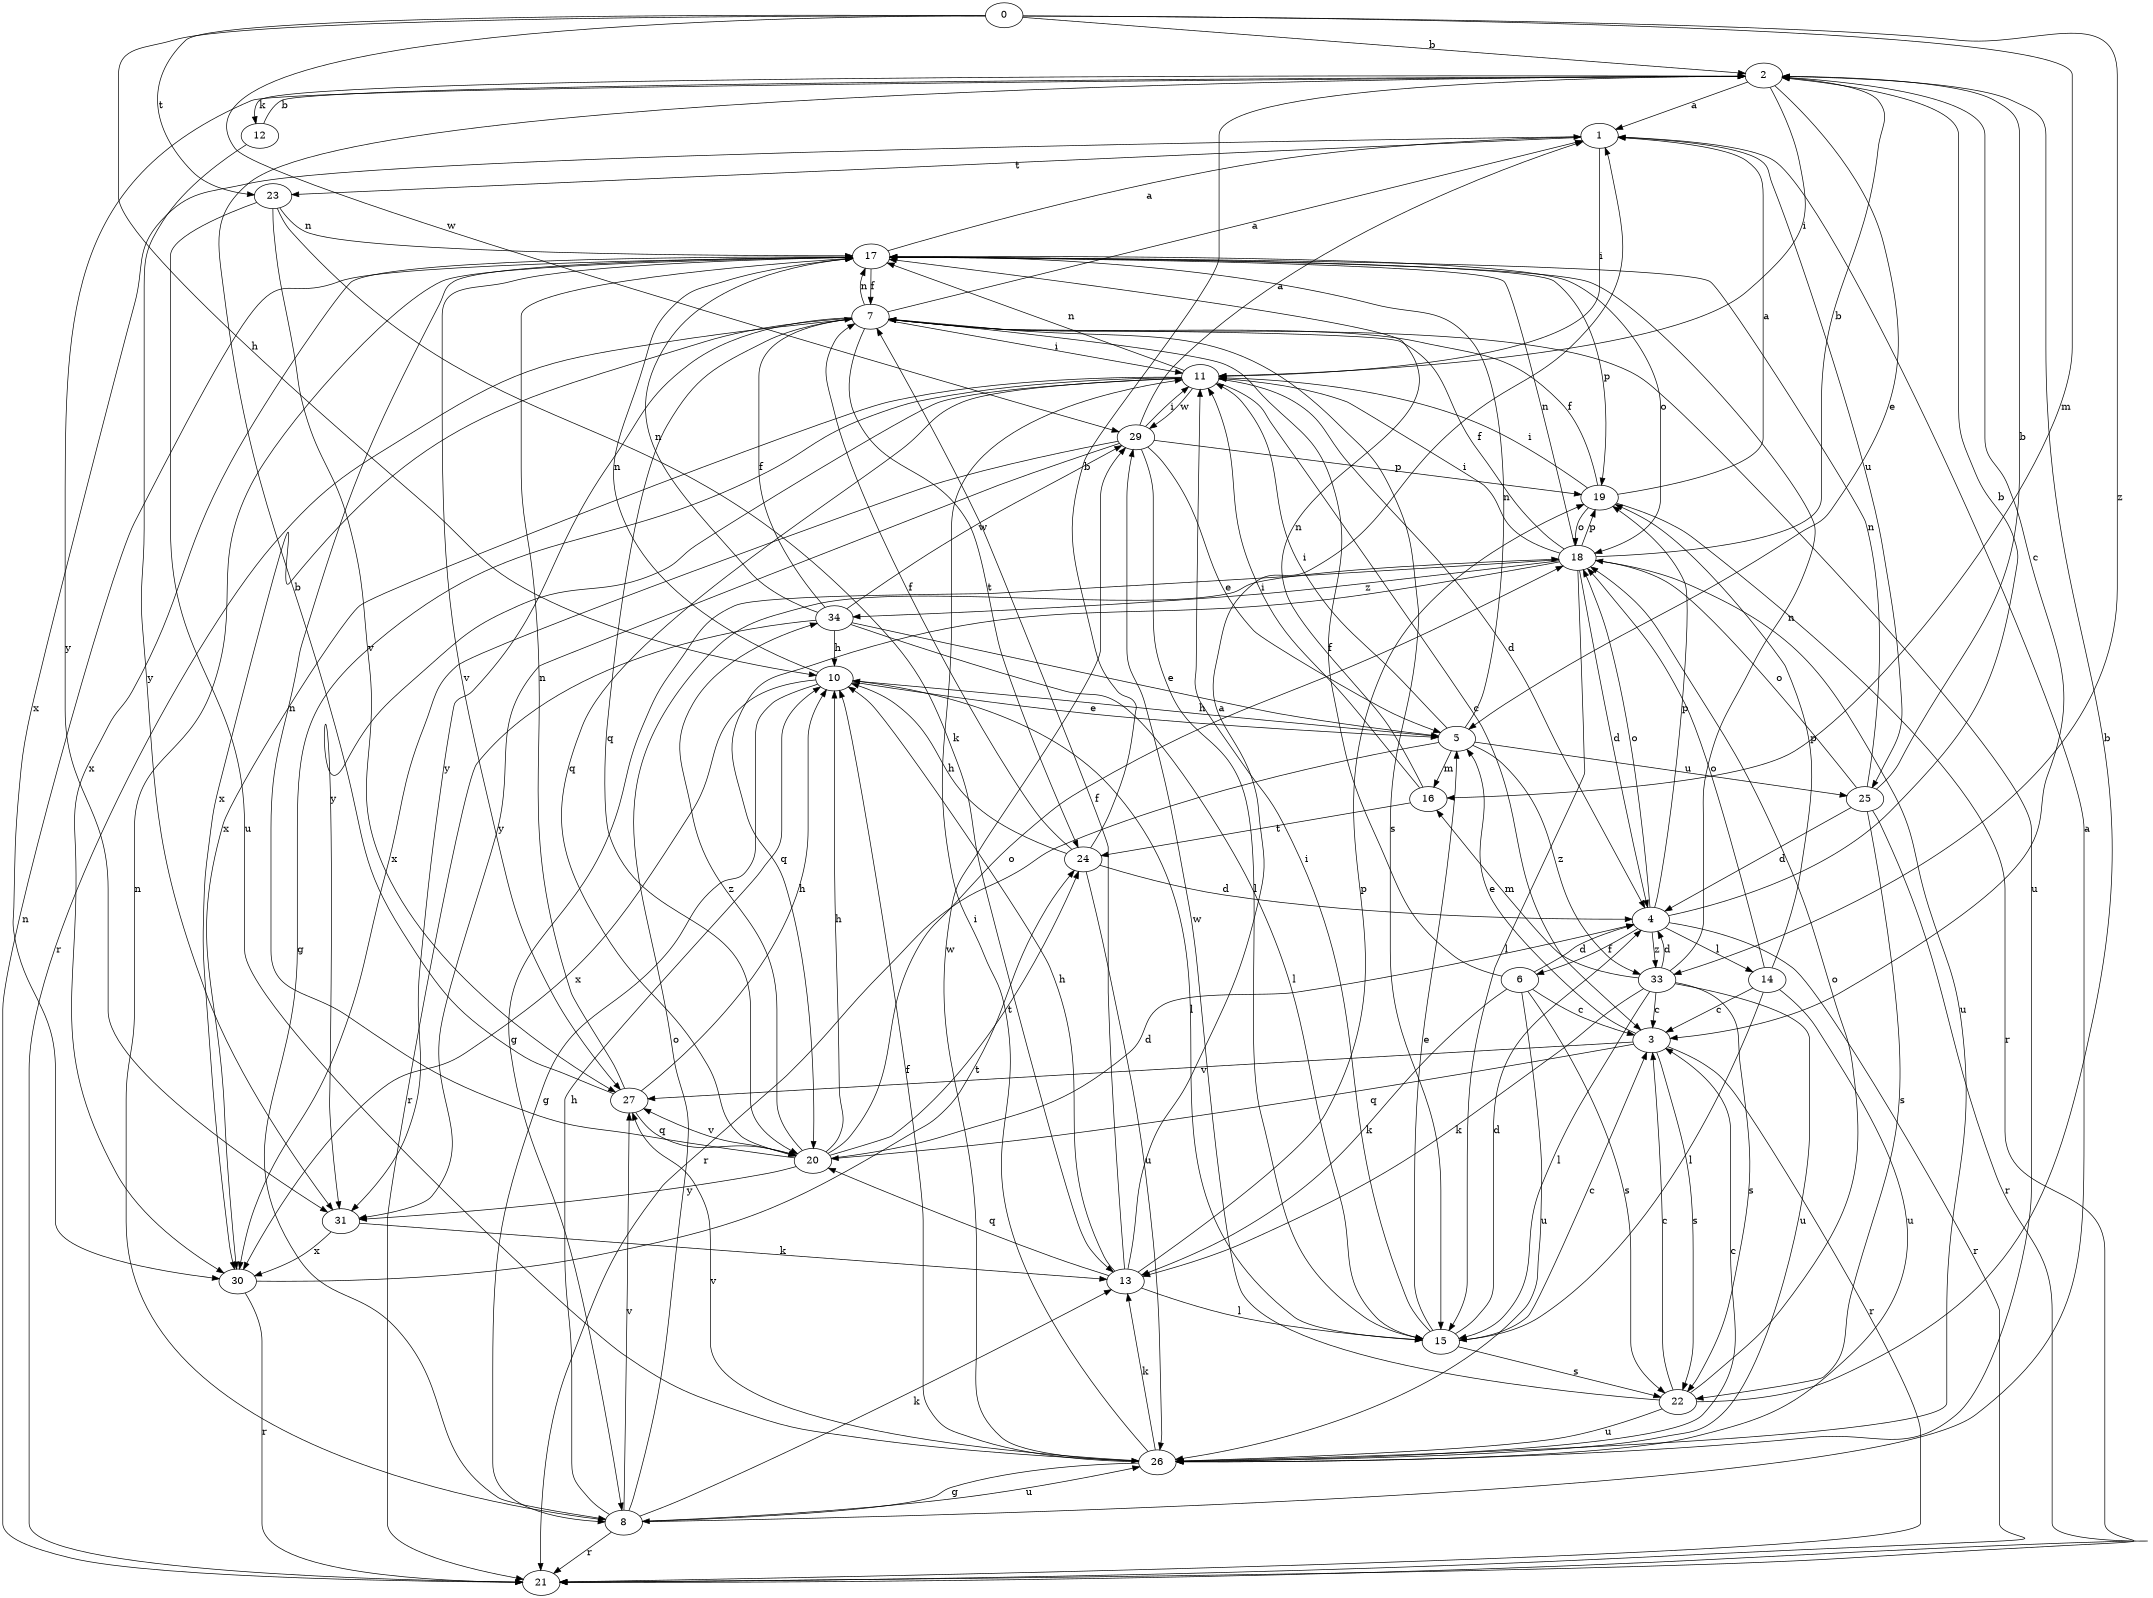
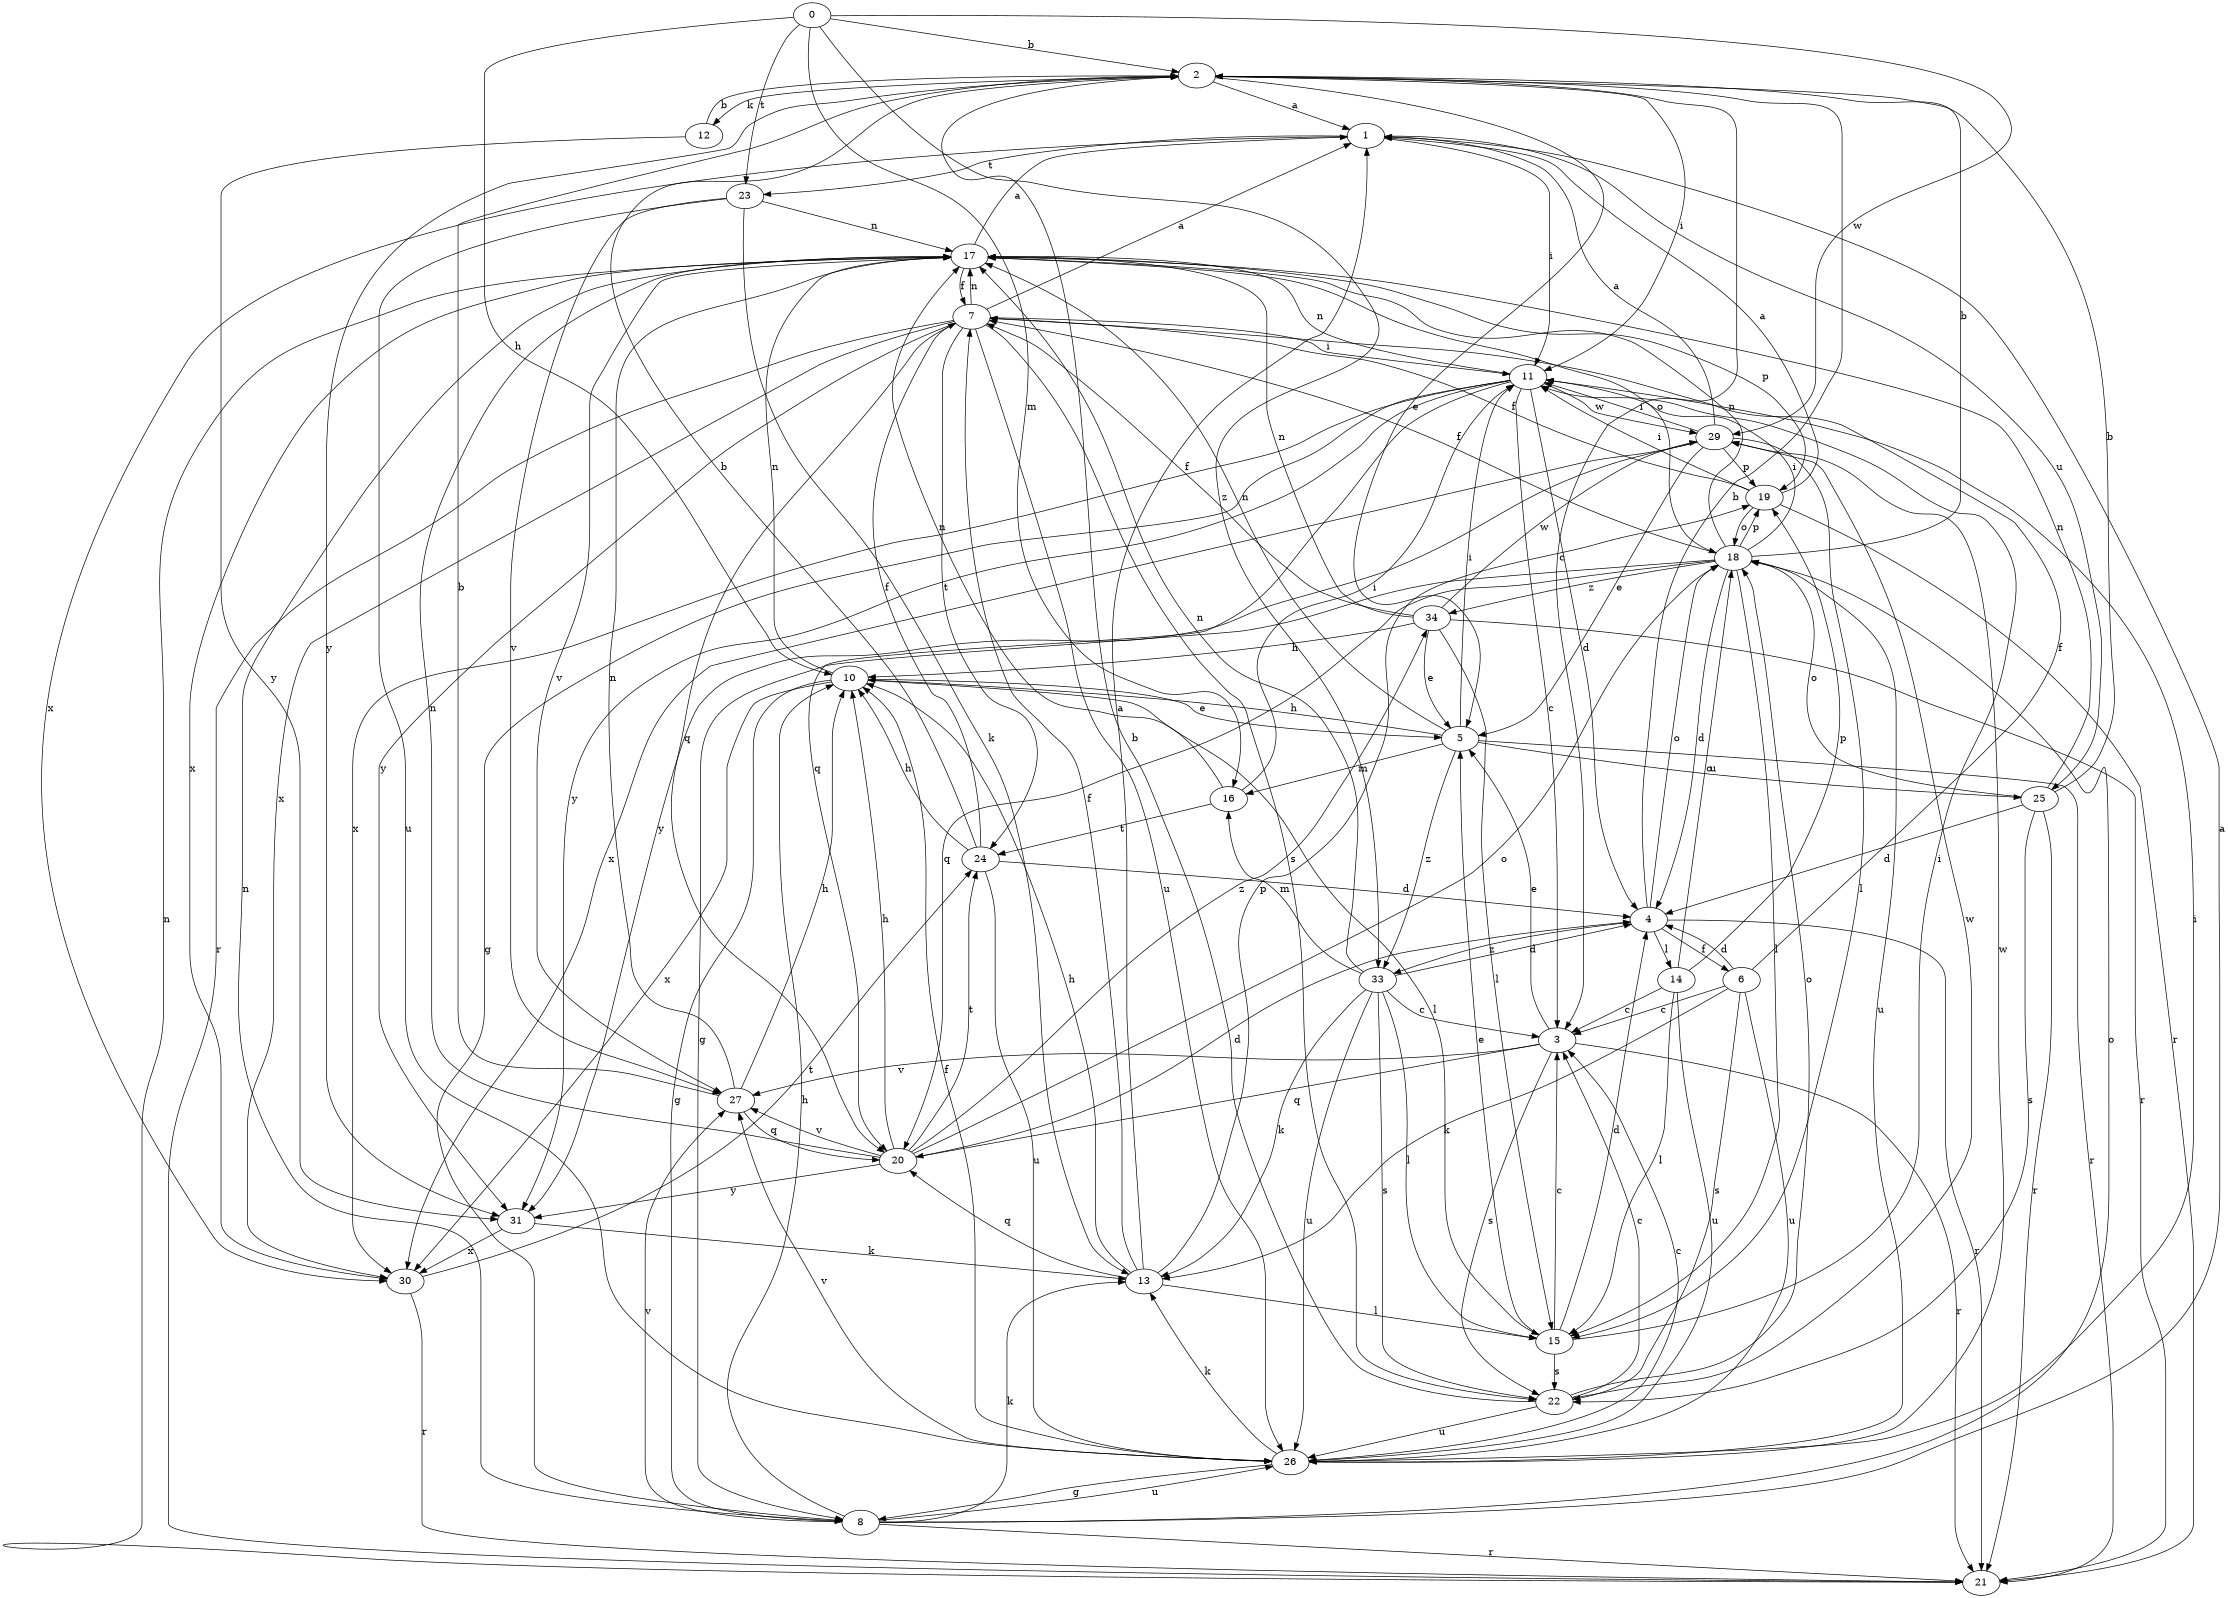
  strict digraph {
    0
    2
    10
    16
    23
    29
    33
    1
    11
    3
    5
    12
    31
    30
    17
    8
    15
    24
    27
    13
    26
    19
    22
    4
    25
    20
    21
    18
    34
    6
    14
    7
    0 -> 2 [label=b]
    0 -> 10 [label=h]
    0 -> 16 [label=m]
    0 -> 23 [label=t]
    0 -> 29 [label=w]
    0 -> 33 [label=z]
    2 -> 1 [label=a]
    2 -> 11 [label=i]
    2 -> 3 [label=c]
    2 -> 5 [label=e]
    2 -> 12 [label=k]
    2 -> 31 [label=y]
    10 -> 5 [label=e]
    10 -> 30 [label=x]
    10 -> 17 [label=n]
    10 -> 8 [label=g]
    10 -> 15 [label=l]
    16 -> 11 [label=i]
    16 -> 17 [label=n]
    16 -> 24 [label=t]
    23 -> 17 [label=n]
    23 -> 27 [label=v]
    23 -> 13 [label=k]
    23 -> 26 [label=u]
    29 -> 1 [label=a]
    29 -> 11 [label=i]
    29 -> 5 [label=e]
    29 -> 31 [label=y]
    29 -> 30 [label=x]
    29 -> 15 [label=l]
    29 -> 19 [label=p]
    33 -> 16 [label=m]
    33 -> 3 [label=c]
    33 -> 17 [label=n]
    33 -> 15 [label=l]
    33 -> 13 [label=k]
    33 -> 26 [label=u]
    33 -> 22 [label=s]
    33 -> 4 [label=d]
    1 -> 23 [label=t]
    1 -> 11 [label=i]
    1 -> 30 [label=x]
    1 -> 25 [label=u]
    11 -> 29 [label=w]
    11 -> 3 [label=c]
    11 -> 31 [label=y]
    11 -> 30 [label=x]
    11 -> 17 [label=n]
    11 -> 8 [label=g]
    11 -> 4 [label=d]
    11 -> 20 [label=q]
    3 -> 5 [label=e]
    3 -> 27 [label=v]
    3 -> 22 [label=s]
    3 -> 20 [label=q]
    3 -> 21 [label=r]
    5 -> 10 [label=h]
    5 -> 16 [label=m]
    5 -> 33 [label=z]
    5 -> 11 [label=i]
    5 -> 17 [label=n]
    5 -> 25 [label=u]
    5 -> 21 [label=r]
    12 -> 2 [label=b]
    12 -> 31 [label=y]
    31 -> 30 [label=x]
    31 -> 13 [label=k]
    30 -> 24 [label=t]
    30 -> 21 [label=r]
    17 -> 1 [label=a]
    17 -> 30 [label=x]
    17 -> 27 [label=v]
    17 -> 19 [label=p]
    17 -> 18 [label=o]
    17 -> 7 [label=f]
    8 -> 10 [label=h]
    8 -> 1 [label=a]
    8 -> 17 [label=n]
    8 -> 27 [label=v]
    8 -> 13 [label=k]
    8 -> 26 [label=u]
    8 -> 21 [label=r]
    8 -> 18 [label=o]
    15 -> 11 [label=i]
    15 -> 3 [label=c]
    15 -> 5 [label=e]
    15 -> 22 [label=s]
    15 -> 4 [label=d]
    24 -> 2 [label=b]
    24 -> 10 [label=h]
    24 -> 26 [label=u]
    24 -> 4 [label=d]
    24 -> 7 [label=f]
    27 -> 2 [label=b]
    27 -> 10 [label=h]
    27 -> 17 [label=n]
    27 -> 20 [label=q]
    13 -> 10 [label=h]
    13 -> 1 [label=a]
    13 -> 15 [label=l]
    13 -> 19 [label=p]
    13 -> 20 [label=q]
    13 -> 7 [label=f]
    26 -> 10 [label=f]
    26 -> 29 [label=w]
    26 -> 11 [label=i]
    26 -> 3 [label=c]
    26 -> 8 [label=g]
    26 -> 27 [label=v]
    26 -> 13 [label=k]
    19 -> 1 [label=a]
    19 -> 11 [label=i]
    19 -> 21 [label=r]
    19 -> 18 [label=o]
    19 -> 7 [label=f]
    22 -> 2 [label=b]
    22 -> 29 [label=w]
    22 -> 3 [label=c]
    22 -> 26 [label=u]
    22 -> 18 [label=o]
    4 -> 2 [label=b]
    4 -> 33 [label=z]
-   4 -> 19 [label=p]
    4 -> 21 [label=r]
    4 -> 18 [label=o]
    4 -> 6 [label=f]
    4 -> 14 [label=l]
    25 -> 2 [label=b]
    25 -> 17 [label=n]
    25 -> 22 [label=s]
    25 -> 4 [label=d]
    25 -> 21 [label=r]
    25 -> 18 [label=o]
    20 -> 10 [label=h]
    20 -> 31 [label=y]
    20 -> 17 [label=n]
    20 -> 24 [label=t]
    20 -> 27 [label=v]
    20 -> 4 [label=d]
    20 -> 18 [label=o]
    20 -> 34 [label=z]
    21 -> 17 [label=n]
    18 -> 2 [label=b]
    18 -> 11 [label=i]
    18 -> 17 [label=n]
    18 -> 8 [label=g]
    18 -> 15 [label=l]
    18 -> 26 [label=u]
    18 -> 19 [label=p]
    18 -> 4 [label=d]
    18 -> 20 [label=q]
    18 -> 34 [label=z]
    18 -> 7 [label=f]
    34 -> 10 [label=h]
    34 -> 29 [label=w]
    34 -> 5 [label=e]
    34 -> 17 [label=n]
    34 -> 15 [label=l]
    34 -> 21 [label=r]
    34 -> 7 [label=f]
    6 -> 3 [label=c]
    6 -> 13 [label=k]
    6 -> 26 [label=u]
    6 -> 22 [label=s]
    6 -> 4 [label=d]
    6 -> 7 [label=f]
    14 -> 3 [label=c]
    14 -> 15 [label=l]
    14 -> 26 [label=u]
    14 -> 19 [label=p]
    14 -> 18 [label=o]
    7 -> 1 [label=a]
    7 -> 11 [label=i]
    7 -> 31 [label=y]
    7 -> 30 [label=x]
    7 -> 17 [label=n]
    7 -> 24 [label=t]
    7 -> 26 [label=u]
-   7 -> 15 [label=s]
+   7 -> 22 [label=s]
    7 -> 20 [label=q]
    7 -> 21 [label=r]
  }
